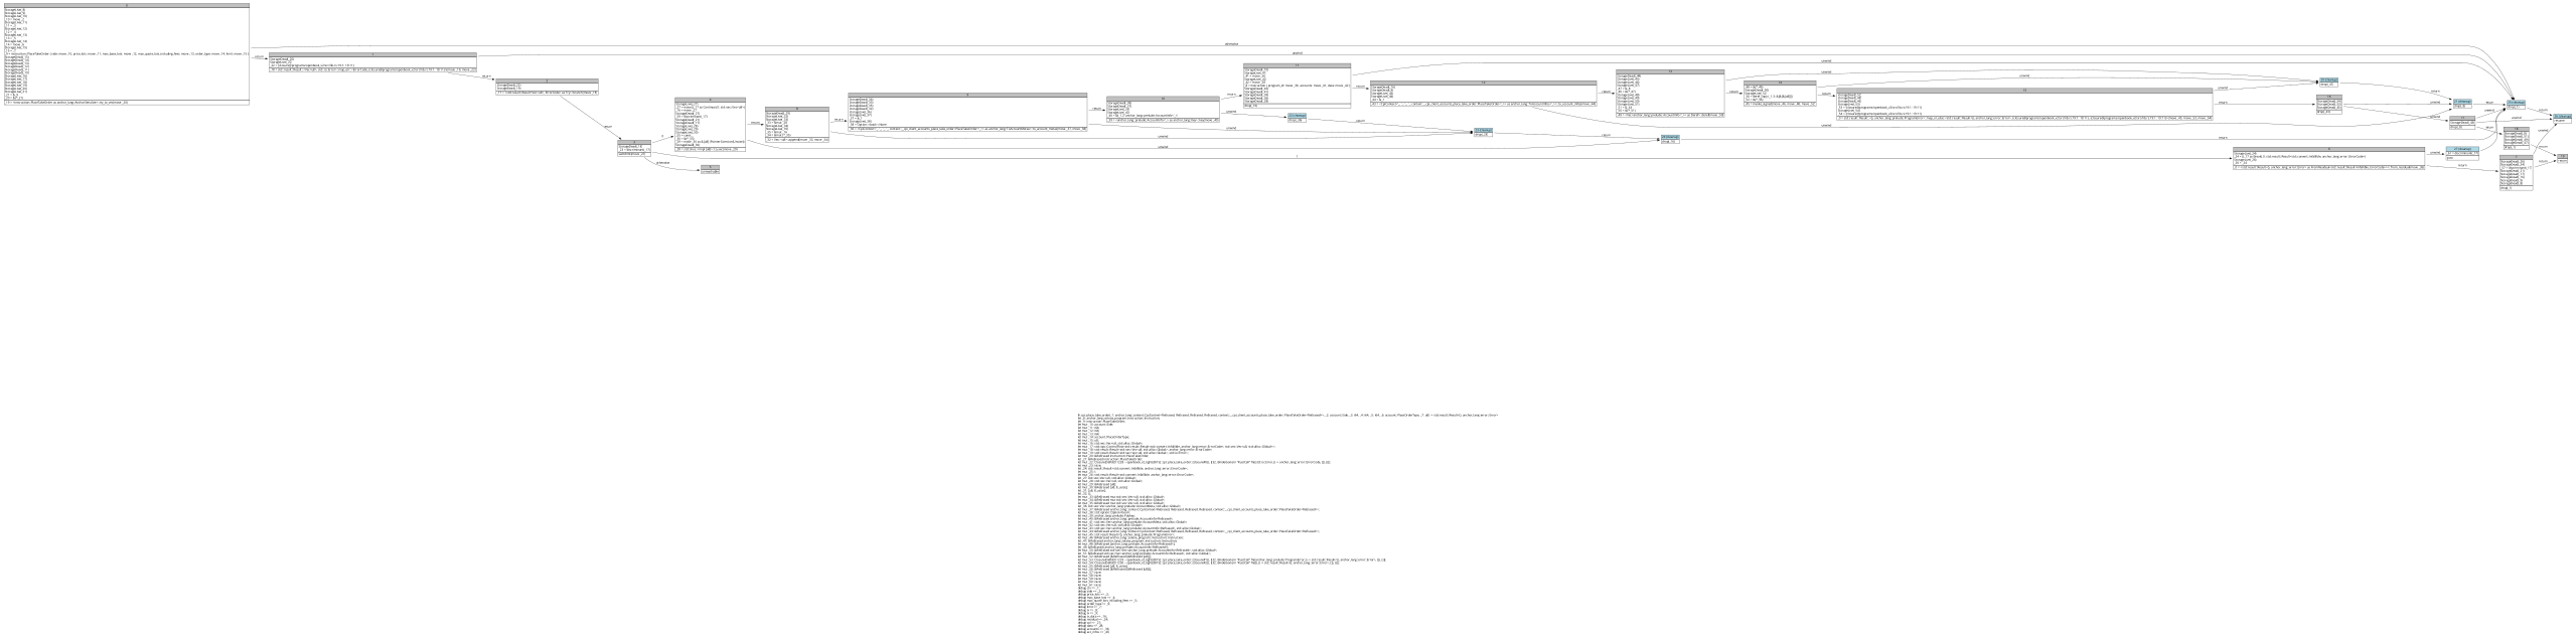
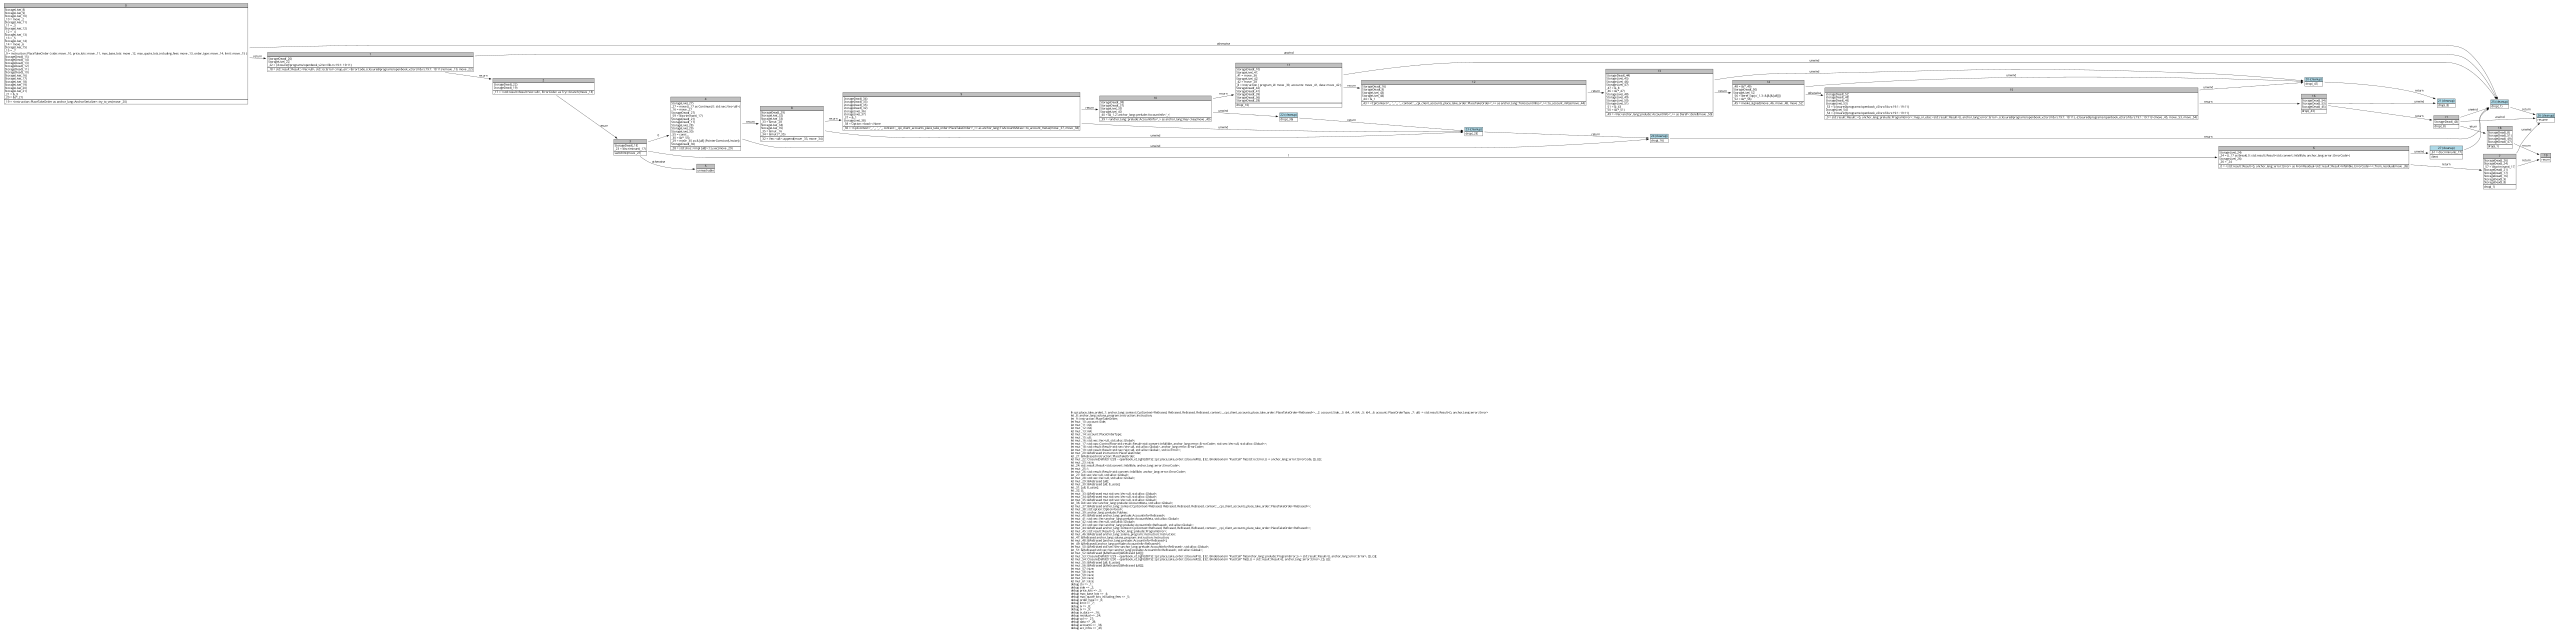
  digraph {
    fontname="Open Sans"
    label=<fn cpi::place_take_order(_1: anchor_lang::context::CpiContext&lt;ReErased, ReErased, ReErased, ReErased, context::__cpi_client_accounts_place_take_order::PlaceTakeOrder&lt;ReErased&gt;&gt;, _2: account::Side, _3: i64, _4: i64, _5: i64, _6: account::PlaceOrderType, _7: u8) -&gt; std::result::Result&lt;(), anchor_lang::error::Error&gt;<br align="left"/>let _8: anchor_lang::solana_program::instruction::Instruction;<br align="left"/>let _9: instruction::PlaceTakeOrder;<br align="left"/>let mut _10: account::Side;<br align="left"/>let mut _11: i64;<br align="left"/>let mut _12: i64;<br align="left"/>let mut _13: i64;<br align="left"/>let mut _14: account::PlaceOrderType;<br align="left"/>let mut _15: u8;<br align="left"/>let mut _16: std::vec::Vec&lt;u8, std::alloc::Global&gt;;<br align="left"/>let mut _17: std::ops::ControlFlow&lt;std::result::Result&lt;std::convert::Infallible, anchor_lang::error::ErrorCode&gt;, std::vec::Vec&lt;u8, std::alloc::Global&gt;&gt;;<br align="left"/>let mut _18: std::result::Result&lt;std::vec::Vec&lt;u8, std::alloc::Global&gt;, anchor_lang::error::ErrorCode&gt;;<br align="left"/>let mut _19: std::result::Result&lt;std::vec::Vec&lt;u8, std::alloc::Global&gt;, std::io::Error&gt;;<br align="left"/>let mut _20: &amp;ReErased instruction::PlaceTakeOrder;<br align="left"/>let _21: &amp;ReErased instruction::PlaceTakeOrder;<br align="left"/>let mut _22: Closure(DefId(0:1228 ~ openbook_v2_light[d815]::cpi::place_take_order::{closure#0}), [i32, Binder(extern &quot;RustCall&quot; fn((std::io::Error,)) -&gt; anchor_lang::error::ErrorCode, []), ()]);<br align="left"/>let mut _23: isize;<br align="left"/>let _24: std::result::Result&lt;std::convert::Infallible, anchor_lang::error::ErrorCode&gt;;<br align="left"/>let mut _25: !;<br align="left"/>let mut _26: std::result::Result&lt;std::convert::Infallible, anchor_lang::error::ErrorCode&gt;;<br align="left"/>let _27: std::vec::Vec&lt;u8, std::alloc::Global&gt;;<br align="left"/>let mut _28: std::vec::Vec&lt;u8, std::alloc::Global&gt;;<br align="left"/>let mut _29: &amp;ReErased [u8];<br align="left"/>let mut _30: &amp;ReErased [u8; 8_usize];<br align="left"/>let _31: [u8; 8_usize];<br align="left"/>let _32: ();<br align="left"/>let mut _33: &amp;ReErased mut std::vec::Vec&lt;u8, std::alloc::Global&gt;;<br align="left"/>let mut _34: &amp;ReErased mut std::vec::Vec&lt;u8, std::alloc::Global&gt;;<br align="left"/>let mut _35: &amp;ReErased mut std::vec::Vec&lt;u8, std::alloc::Global&gt;;<br align="left"/>let _36: std::vec::Vec&lt;anchor_lang::prelude::AccountMeta, std::alloc::Global&gt;;<br align="left"/>let mut _37: &amp;ReErased anchor_lang::context::CpiContext&lt;ReErased, ReErased, ReErased, ReErased, context::__cpi_client_accounts_place_take_order::PlaceTakeOrder&lt;ReErased&gt;&gt;;<br align="left"/>let mut _38: std::option::Option&lt;bool&gt;;<br align="left"/>let mut _39: anchor_lang::prelude::Pubkey;<br align="left"/>let mut _40: &amp;ReErased anchor_lang::prelude::AccountInfo&lt;ReErased&gt;;<br align="left"/>let mut _41: std::vec::Vec&lt;anchor_lang::prelude::AccountMeta, std::alloc::Global&gt;;<br align="left"/>let mut _42: std::vec::Vec&lt;u8, std::alloc::Global&gt;;<br align="left"/>let mut _43: std::vec::Vec&lt;anchor_lang::prelude::AccountInfo&lt;ReErased&gt;, std::alloc::Global&gt;;<br align="left"/>let mut _44: &amp;ReErased anchor_lang::context::CpiContext&lt;ReErased, ReErased, ReErased, ReErased, context::__cpi_client_accounts_place_take_order::PlaceTakeOrder&lt;ReErased&gt;&gt;;<br align="left"/>let mut _45: std::result::Result&lt;(), anchor_lang::prelude::ProgramError&gt;;<br align="left"/>let mut _46: &amp;ReErased anchor_lang::solana_program::instruction::Instruction;<br align="left"/>let _47: &amp;ReErased anchor_lang::solana_program::instruction::Instruction;<br align="left"/>let mut _48: &amp;ReErased [anchor_lang::prelude::AccountInfo&lt;ReErased&gt;];<br align="left"/>let _49: &amp;ReErased [anchor_lang::prelude::AccountInfo&lt;ReErased&gt;];<br align="left"/>let mut _50: &amp;ReErased std::vec::Vec&lt;anchor_lang::prelude::AccountInfo&lt;ReErased&gt;, std::alloc::Global&gt;;<br align="left"/>let _51: &amp;ReErased std::vec::Vec&lt;anchor_lang::prelude::AccountInfo&lt;ReErased&gt;, std::alloc::Global&gt;;<br align="left"/>let mut _52: &amp;ReErased [&amp;ReErased [&amp;ReErased [u8]]];<br align="left"/>let mut _53: Closure(DefId(0:1229 ~ openbook_v2_light[d815]::cpi::place_take_order::{closure#1}), [i32, Binder(extern &quot;RustCall&quot; fn((anchor_lang::prelude::ProgramError,)) -&gt; std::result::Result&lt;(), anchor_lang::error::Error&gt;, []), ()]);<br align="left"/>let mut _54: Closure(DefId(0:1230 ~ openbook_v2_light[d815]::cpi::place_take_order::{closure#2}), [i32, Binder(extern &quot;RustCall&quot; fn(((),)) -&gt; std::result::Result&lt;(), anchor_lang::error::Error&gt;, []), ()]);<br align="left"/>let mut _55: &amp;ReErased [u8; 8_usize];<br align="left"/>let mut _56: &amp;ReErased [&amp;ReErased [&amp;ReErased [u8]]];<br align="left"/>let mut _57: isize;<br align="left"/>let mut _58: isize;<br align="left"/>let mut _59: isize;<br align="left"/>let mut _60: isize;<br align="left"/>let mut _61: isize;<br align="left"/>debug ctx =&gt; _1;<br align="left"/>debug side =&gt; _2;<br align="left"/>debug price_lots =&gt; _3;<br align="left"/>debug max_base_lots =&gt; _4;<br align="left"/>debug max_quote_lots_including_fees =&gt; _5;<br align="left"/>debug order_type =&gt; _6;<br align="left"/>debug limit =&gt; _7;<br align="left"/>debug ix =&gt; _8;<br align="left"/>debug ix =&gt; _9;<br align="left"/>debug ix_data =&gt; _16;<br align="left"/>debug residual =&gt; _24;<br align="left"/>debug val =&gt; _27;<br align="left"/>debug data =&gt; _28;<br align="left"/>debug accounts =&gt; _36;<br align="left"/>debug acc_infos =&gt; _43;<br align="left"/>>
    rankdir=LR
    node [fontname="Open Sans" shape=none]
    edge [fontname="Open Sans"]
    n1 [label=<<table border="0" cellborder="1" cellspacing="0"><tr><td bgcolor="gray" align="center" colspan="1">0</td></tr><tr><td align="left" balign="left">StorageLive(_8)<br/>StorageLive(_9)<br/>StorageLive(_10)<br/>_10 = move _2<br/>StorageLive(_11)<br/>_11 = _3<br/>StorageLive(_12)<br/>_12 = _4<br/>StorageLive(_13)<br/>_13 = _5<br/>StorageLive(_14)<br/>_14 = move _6<br/>StorageLive(_15)<br/>_15 = _7<br/>_9 = instruction::PlaceTakeOrder { side: move _10, price_lots: move _11, max_base_lots: move _12, max_quote_lots_including_fees: move _13, order_type: move _14, limit: move _15 }<br/>StorageDead(_15)<br/>StorageDead(_14)<br/>StorageDead(_13)<br/>StorageDead(_12)<br/>StorageDead(_11)<br/>StorageDead(_10)<br/>StorageLive(_16)<br/>StorageLive(_17)<br/>StorageLive(_18)<br/>StorageLive(_19)<br/>StorageLive(_20)<br/>StorageLive(_21)<br/>_21 = &amp;_9<br/>_20 = &amp;(*_21)<br/></td></tr><tr><td align="left">_19 = &lt;instruction::PlaceTakeOrder as anchor_lang::AnchorSerialize&gt;::try_to_vec(move _20)</td></tr></table>>]
    n2 [label=<<table border="0" cellborder="1" cellspacing="0"><tr><td bgcolor="gray" align="center" colspan="1">1</td></tr><tr><td align="left" balign="left">StorageDead(_20)<br/>StorageLive(_22)<br/>_22 = {closure@programs/openbook_v2/src/lib.rs:19:1: 19:11}<br/></td></tr><tr><td align="left">_18 = std::result::Result::&lt;Vec&lt;u8&gt;, std::io::Error&gt;::map_err::&lt;ErrorCode, {closure@programs/openbook_v2/src/lib.rs:19:1: 19:11}&gt;(move _19, move _22)</td></tr></table>>]
    n3 [label=<<table border="0" cellborder="1" cellspacing="0"><tr><td bgcolor="lightblue" align="center" colspan="1">25 (cleanup)</td></tr><tr><td align="left">drop(_1)</td></tr></table>>]
    n4 [label=<<table border="0" cellborder="1" cellspacing="0"><tr><td bgcolor="gray" align="center" colspan="1">2</td></tr><tr><td align="left" balign="left">StorageDead(_22)<br/>StorageDead(_19)<br/></td></tr><tr><td align="left">_17 = &lt;std::result::Result&lt;Vec&lt;u8&gt;, ErrorCode&gt; as Try&gt;::branch(move _18)</td></tr></table>>]
    n5 [label=<<table border="0" cellborder="1" cellspacing="0"><tr><td bgcolor="lightblue" align="center" colspan="1">26 (cleanup)</td></tr><tr><td align="left">resume</td></tr></table>>]
    n6 [label=<<table border="0" cellborder="1" cellspacing="0"><tr><td bgcolor="gray" align="center" colspan="1">3</td></tr><tr><td align="left" balign="left">StorageDead(_18)<br/>_23 = discriminant(_17)<br/></td></tr><tr><td align="left">switchInt(move _23)</td></tr></table>>]
    n7 [label=<<table border="0" cellborder="1" cellspacing="0"><tr><td bgcolor="gray" align="center" colspan="1">4</td></tr><tr><td align="left" balign="left">StorageLive(_27)<br/>_27 = move ((_17 as Continue).0: std::vec::Vec&lt;u8&gt;)<br/>_16 = move _27<br/>StorageDead(_27)<br/>_59 = discriminant(_17)<br/>StorageDead(_21)<br/>StorageDead(_17)<br/>StorageLive(_28)<br/>StorageLive(_29)<br/>StorageLive(_30)<br/>_55 = const _<br/>_30 = &amp;(*_55)<br/>_29 = move _30 as &amp;[u8] (PointerCoercion(Unsize))<br/>StorageDead(_30)<br/></td></tr><tr><td align="left">_28 = std::slice::&lt;impl [u8]&gt;::to_vec(move _29)</td></tr></table>>]
    n8 [label=<<table border="0" cellborder="1" cellspacing="0"><tr><td bgcolor="gray" align="center" colspan="1">5</td></tr><tr><td align="left">unreachable</td></tr></table>>]
    n9 [label=<<table border="0" cellborder="1" cellspacing="0"><tr><td bgcolor="gray" align="center" colspan="1">6</td></tr><tr><td align="left" balign="left">StorageLive(_24)<br/>_24 = ((_17 as Break).0: std::result::Result&lt;std::convert::Infallible, anchor_lang::error::ErrorCode&gt;)<br/>StorageLive(_26)<br/>_26 = _24<br/></td></tr><tr><td align="left">_0 = &lt;std::result::Result&lt;(), anchor_lang::error::Error&gt; as FromResidual&lt;std::result::Result&lt;Infallible, ErrorCode&gt;&gt;&gt;::from_residual(move _26)</td></tr></table>>]
    n10 [label=<<table border="0" cellborder="1" cellspacing="0"><tr><td bgcolor="gray" align="center" colspan="1">8</td></tr><tr><td align="left" balign="left">StorageDead(_29)<br/>StorageLive(_32)<br/>StorageLive(_33)<br/>_33 = &amp;mut _28<br/>StorageLive(_34)<br/>StorageLive(_35)<br/>_35 = &amp;mut _16<br/>_34 = &amp;mut (*_35)<br/></td></tr><tr><td align="left">_32 = Vec::&lt;u8&gt;::append(move _33, move _34)</td></tr></table>>]
    n11 [label=<<table border="0" cellborder="1" cellspacing="0"><tr><td bgcolor="lightblue" align="center" colspan="1">24 (cleanup)</td></tr><tr><td align="left">drop(_16)</td></tr></table>>]
    n12 [label=<<table border="0" cellborder="1" cellspacing="0"><tr><td bgcolor="gray" align="center" colspan="1">7</td></tr><tr><td align="left" balign="left">StorageDead(_26)<br/>StorageDead(_24)<br/>_57 = discriminant(_17)<br/>StorageDead(_21)<br/>StorageDead(_17)<br/>StorageDead(_16)<br/>StorageDead(_9)<br/>StorageDead(_8)<br/></td></tr><tr><td align="left">drop(_1)</td></tr></table>>]
-   n13 [label=<<table border="0" cellborder="1" cellspacing="0"><tr><td bgcolor="lightblue" align="center" colspan="1">27 (cleanup)</td></tr><tr><td align="left" balign="left">_61 = discriminant(_17)<br/></td></tr><tr><td align="left">goto</td></tr></table>>]
+   n13 [label=<<table border="0" cellborder="1" cellspacing="0"><tr><td bgcolor="lightblue" align="center" colspan="1">27 (cleanup)</td></tr><tr><td align="left" balign="left">_61 = discriminant(_17)<br/></td></tr><tr><td align="left">client</td></tr></table>>]
    n14 [label=<<table border="0" cellborder="1" cellspacing="0"><tr><td bgcolor="gray" align="center" colspan="1">9</td></tr><tr><td align="left" balign="left">StorageDead(_34)<br/>StorageDead(_33)<br/>StorageDead(_35)<br/>StorageDead(_32)<br/>StorageLive(_36)<br/>StorageLive(_37)<br/>_37 = &amp;_1<br/>StorageLive(_38)<br/>_38 = Option::&lt;bool&gt;::None<br/></td></tr><tr><td align="left">_36 = &lt;CpiContext&lt;'_, '_, '_, '_, context::__cpi_client_accounts_place_take_order::PlaceTakeOrder&lt;'_&gt;&gt; as anchor_lang::ToAccountMetas&gt;::to_account_metas(move _37, move _38)</td></tr></table>>]
    n15 [label=<<table border="0" cellborder="1" cellspacing="0"><tr><td bgcolor="lightblue" align="center" colspan="1">23 (cleanup)</td></tr><tr><td align="left">drop(_28)</td></tr></table>>]
    n16 [label=<<table border="0" cellborder="1" cellspacing="0"><tr><td bgcolor="gray" align="center" colspan="1">19</td></tr><tr><td align="left">return</td></tr></table>>]
    n17 [label=<<table border="0" cellborder="1" cellspacing="0"><tr><td bgcolor="gray" align="center" colspan="1">10</td></tr><tr><td align="left" balign="left">StorageDead(_38)<br/>StorageDead(_37)<br/>StorageLive(_39)<br/>StorageLive(_40)<br/>_40 = &amp;(_1.2: anchor_lang::prelude::AccountInfo&lt;'_&gt;)<br/></td></tr><tr><td align="left">_39 = &lt;anchor_lang::prelude::AccountInfo&lt;'_&gt; as anchor_lang::Key&gt;::key(move _40)</td></tr></table>>]
    n18 [label=<<table border="0" cellborder="1" cellspacing="0"><tr><td bgcolor="gray" align="center" colspan="1">11</td></tr><tr><td align="left" balign="left">StorageDead(_10)<br/>StorageLive(_41)<br/>_41 = move _36<br/>StorageLive(_42)<br/>_42 = move _28<br/>_8 = Instruction { program_id: move _39, accounts: move _41, data: move _42 }<br/>StorageDead(_42)<br/>StorageDead(_41)<br/>StorageDead(_39)<br/>StorageDead(_36)<br/>StorageDead(_28)<br/></td></tr><tr><td align="left">drop(_16)</td></tr></table>>]
    n19 [label=<<table border="0" cellborder="1" cellspacing="0"><tr><td bgcolor="lightblue" align="center" colspan="1">22 (cleanup)</td></tr><tr><td align="left">drop(_36)</td></tr></table>>]
    n20 [label=<<table border="0" cellborder="1" cellspacing="0"><tr><td bgcolor="gray" align="center" colspan="1">12</td></tr><tr><td align="left" balign="left">StorageDead(_16)<br/>StorageDead(_9)<br/>StorageLive(_43)<br/>StorageLive(_44)<br/>_44 = &amp;_1<br/></td></tr><tr><td align="left">_43 = &lt;CpiContext&lt;'_, '_, '_, '_, context::__cpi_client_accounts_place_take_order::PlaceTakeOrder&lt;'_&gt;&gt; as anchor_lang::ToAccountInfos&lt;'_&gt;&gt;::to_account_infos(move _44)</td></tr></table>>]
    n21 [label=<<table border="0" cellborder="1" cellspacing="0"><tr><td bgcolor="gray" align="center" colspan="1">13</td></tr><tr><td align="left" balign="left">StorageDead(_44)<br/>StorageLive(_45)<br/>StorageLive(_46)<br/>StorageLive(_47)<br/>_47 = &amp;_8<br/>_46 = &amp;(*_47)<br/>StorageLive(_48)<br/>StorageLive(_49)<br/>StorageLive(_50)<br/>StorageLive(_51)<br/>_51 = &amp;_43<br/>_50 = &amp;(*_51)<br/></td></tr><tr><td align="left">_49 = &lt;Vec&lt;anchor_lang::prelude::AccountInfo&lt;'_&gt;&gt; as Deref&gt;::deref(move _50)</td></tr></table>>]
    n22 [label=<<table border="0" cellborder="1" cellspacing="0"><tr><td bgcolor="lightblue" align="center" colspan="1">21 (cleanup)</td></tr><tr><td align="left">drop(_8)</td></tr></table>>]
    n23 [label=<<table border="0" cellborder="1" cellspacing="0"><tr><td bgcolor="gray" align="center" colspan="1">14</td></tr><tr><td align="left" balign="left">_48 = &amp;(*_49)<br/>StorageDead(_50)<br/>StorageLive(_52)<br/>_56 = deref_copy (_1.3: &amp;[&amp;[&amp;[u8]]])<br/>_52 = &amp;(*_56)<br/></td></tr><tr><td align="left">_45 = invoke_signed(move _46, move _48, move _52)</td></tr></table>>]
    n24 [label=<<table border="0" cellborder="1" cellspacing="0"><tr><td bgcolor="lightblue" align="center" colspan="1">20 (cleanup)</td></tr><tr><td align="left">drop(_43)</td></tr></table>>]
    n25 [label=<<table border="0" cellborder="1" cellspacing="0"><tr><td bgcolor="gray" align="center" colspan="1">15</td></tr><tr><td align="left" balign="left">StorageDead(_52)<br/>StorageDead(_48)<br/>StorageDead(_46)<br/>StorageLive(_53)<br/>_53 = {closure@programs/openbook_v2/src/lib.rs:19:1: 19:11}<br/>StorageLive(_54)<br/>_54 = {closure@programs/openbook_v2/src/lib.rs:19:1: 19:11}<br/></td></tr><tr><td align="left">_0 = std::result::Result::&lt;(), anchor_lang::prelude::ProgramError&gt;::map_or_else::&lt;std::result::Result&lt;(), anchor_lang::error::Error&gt;, {closure@programs/openbook_v2/src/lib.rs:19:1: 19:11}, {closure@programs/openbook_v2/src/lib.rs:19:1: 19:11}&gt;(move _45, move _53, move _54)</td></tr></table>>]
    n26 [label=<<table border="0" cellborder="1" cellspacing="0"><tr><td bgcolor="gray" align="center" colspan="1">16</td></tr><tr><td align="left" balign="left">StorageDead(_54)<br/>StorageDead(_53)<br/>StorageDead(_45)<br/></td></tr><tr><td align="left">drop(_43)</td></tr></table>>]
    n27 [label=<<table border="0" cellborder="1" cellspacing="0"><tr><td bgcolor="gray" align="center" colspan="1">17</td></tr><tr><td align="left" balign="left">StorageDead(_43)<br/></td></tr><tr><td align="left">drop(_8)</td></tr></table>>]
    n28 [label=<<table border="0" cellborder="1" cellspacing="0"><tr><td bgcolor="gray" align="center" colspan="1">18</td></tr><tr><td align="left" balign="left">StorageDead(_8)<br/>StorageDead(_51)<br/>StorageDead(_49)<br/>StorageDead(_47)<br/></td></tr><tr><td align="left">drop(_1)</td></tr></table>>]
    n1 -> n2 [label=return]
    n1 -> n3 [label=otherwise]
    n2 -> n3 [label=unwind]
    n2 -> n4 [label=return]
    n3 -> n5 [label=return]
    n4 -> n6 [label=return]
    n6 -> n7 [label=0]
    n6 -> n8 [label=otherwise]
    n6 -> n9 [label=1]
    n7 -> n10 [label=return]
    n7 -> n11 [label=unwind]
    n9 -> n12 [label=return]
    n9 -> n13 [label=unwind]
    n10 -> n14 [label=return]
    n10 -> n15 [label=unwind]
    n11 -> n3 [label=return]
    n12 -> n5 [label=unwind]
    n12 -> n16 [label=return]
    n13 -> n3
    n14 -> n15 [label=unwind]
    n14 -> n17 [label=return]
    n15 -> n11 [label=return]
    n17 -> n18 [label=return]
    n17 -> n19 [label=unwind]
    n18 -> n3 [label=unwind]
    n18 -> n20 [label=return]
    n19 -> n15 [label=return]
    n20 -> n21 [label=return]
-   n20 -> n22 [label=unwind]
    n21 -> n23 [label=return]
    n21 -> n24 [label=unwind]
-   n22 -> n3 [label=return]
    n23 -> n24 [label=unwind]
-   n23 -> n25 [label=return]
+   n23 -> n25 [label=otherwise]
    n24 -> n22 [label=return]
    n25 -> n24 [label=unwind]
    n25 -> n26 [label=return]
    n26 -> n22 [label=unwind]
-   n26 -> n27 [label=unwind]
+   n26 -> n27 [label=return]
    n27 -> n3 [label=unwind]
    n27 -> n5 [label=unwind]
    n27 -> n28 [label=return]
    n28 -> n16 [label=return]
  }
